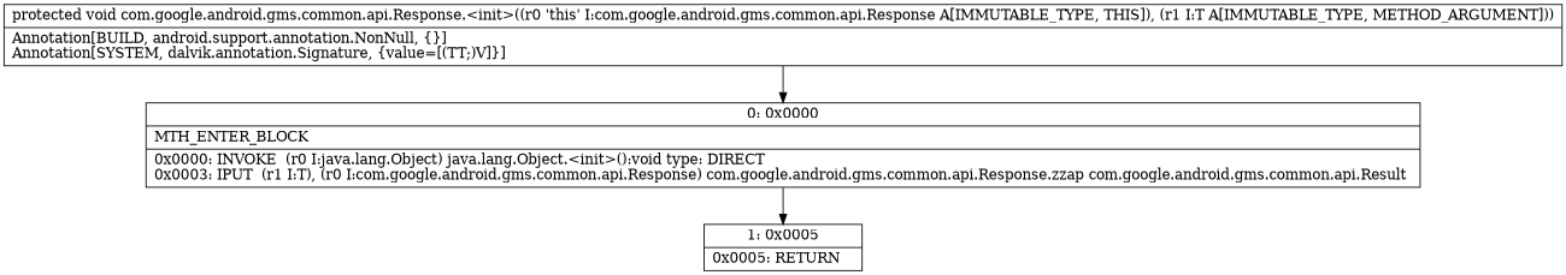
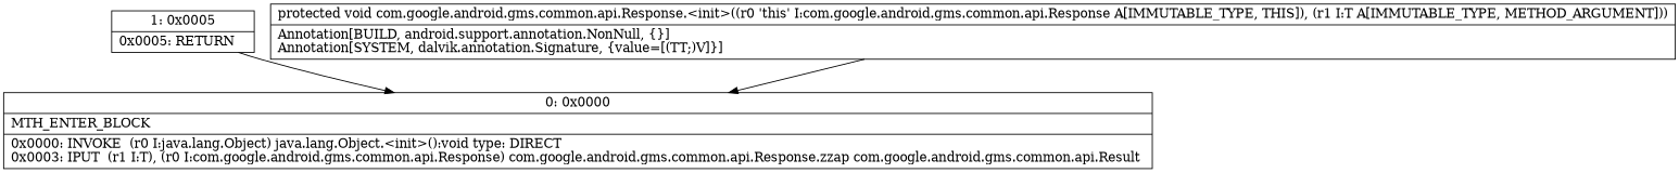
  digraph {
    node [shape=record]
    n1 [label="{0\:\ 0x0000|MTH_ENTER_BLOCK\l|0x0000: INVOKE  (r0 I:java.lang.Object) java.lang.Object.\<init\>():void type: DIRECT \l0x0003: IPUT  (r1 I:T), (r0 I:com.google.android.gms.common.api.Response) com.google.android.gms.common.api.Response.zzap com.google.android.gms.common.api.Result \l}"]
    n2 [label="{1\:\ 0x0005|0x0005: RETURN   \l}"]
    n3 [label="{protected void com.google.android.gms.common.api.Response.\<init\>((r0 'this' I:com.google.android.gms.common.api.Response A[IMMUTABLE_TYPE, THIS]), (r1 I:T A[IMMUTABLE_TYPE, METHOD_ARGUMENT]))  | Annotation[BUILD, android.support.annotation.NonNull, \{\}]\lAnnotation[SYSTEM, dalvik.annotation.Signature, \{value=[(TT;)V]\}]\l}"]
-   n1 -> n2
+   n2 -> n1
    n3 -> n1
  }
